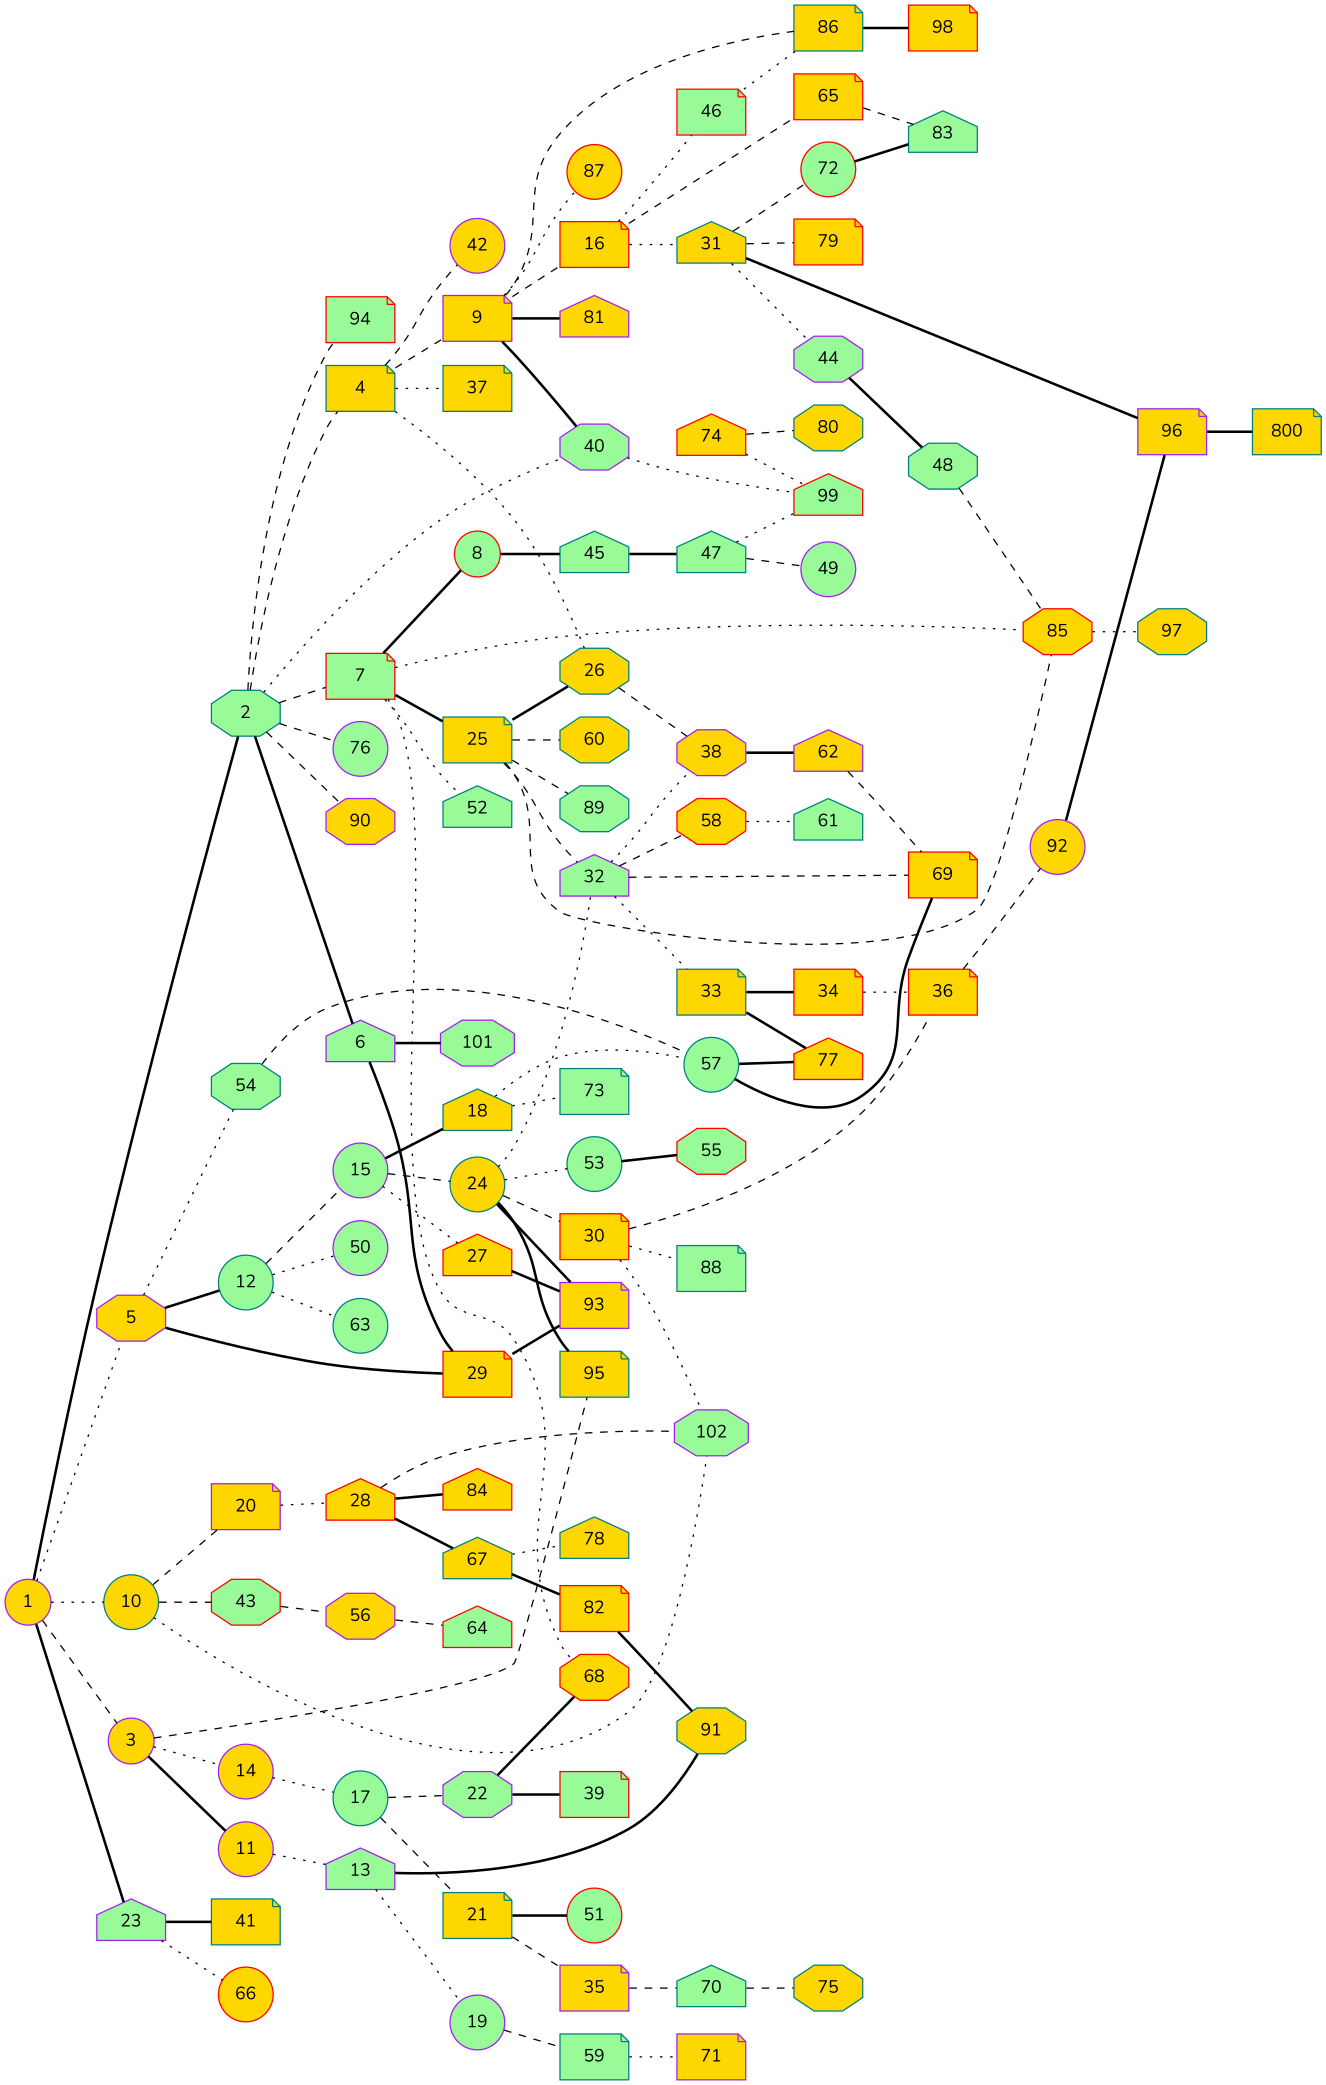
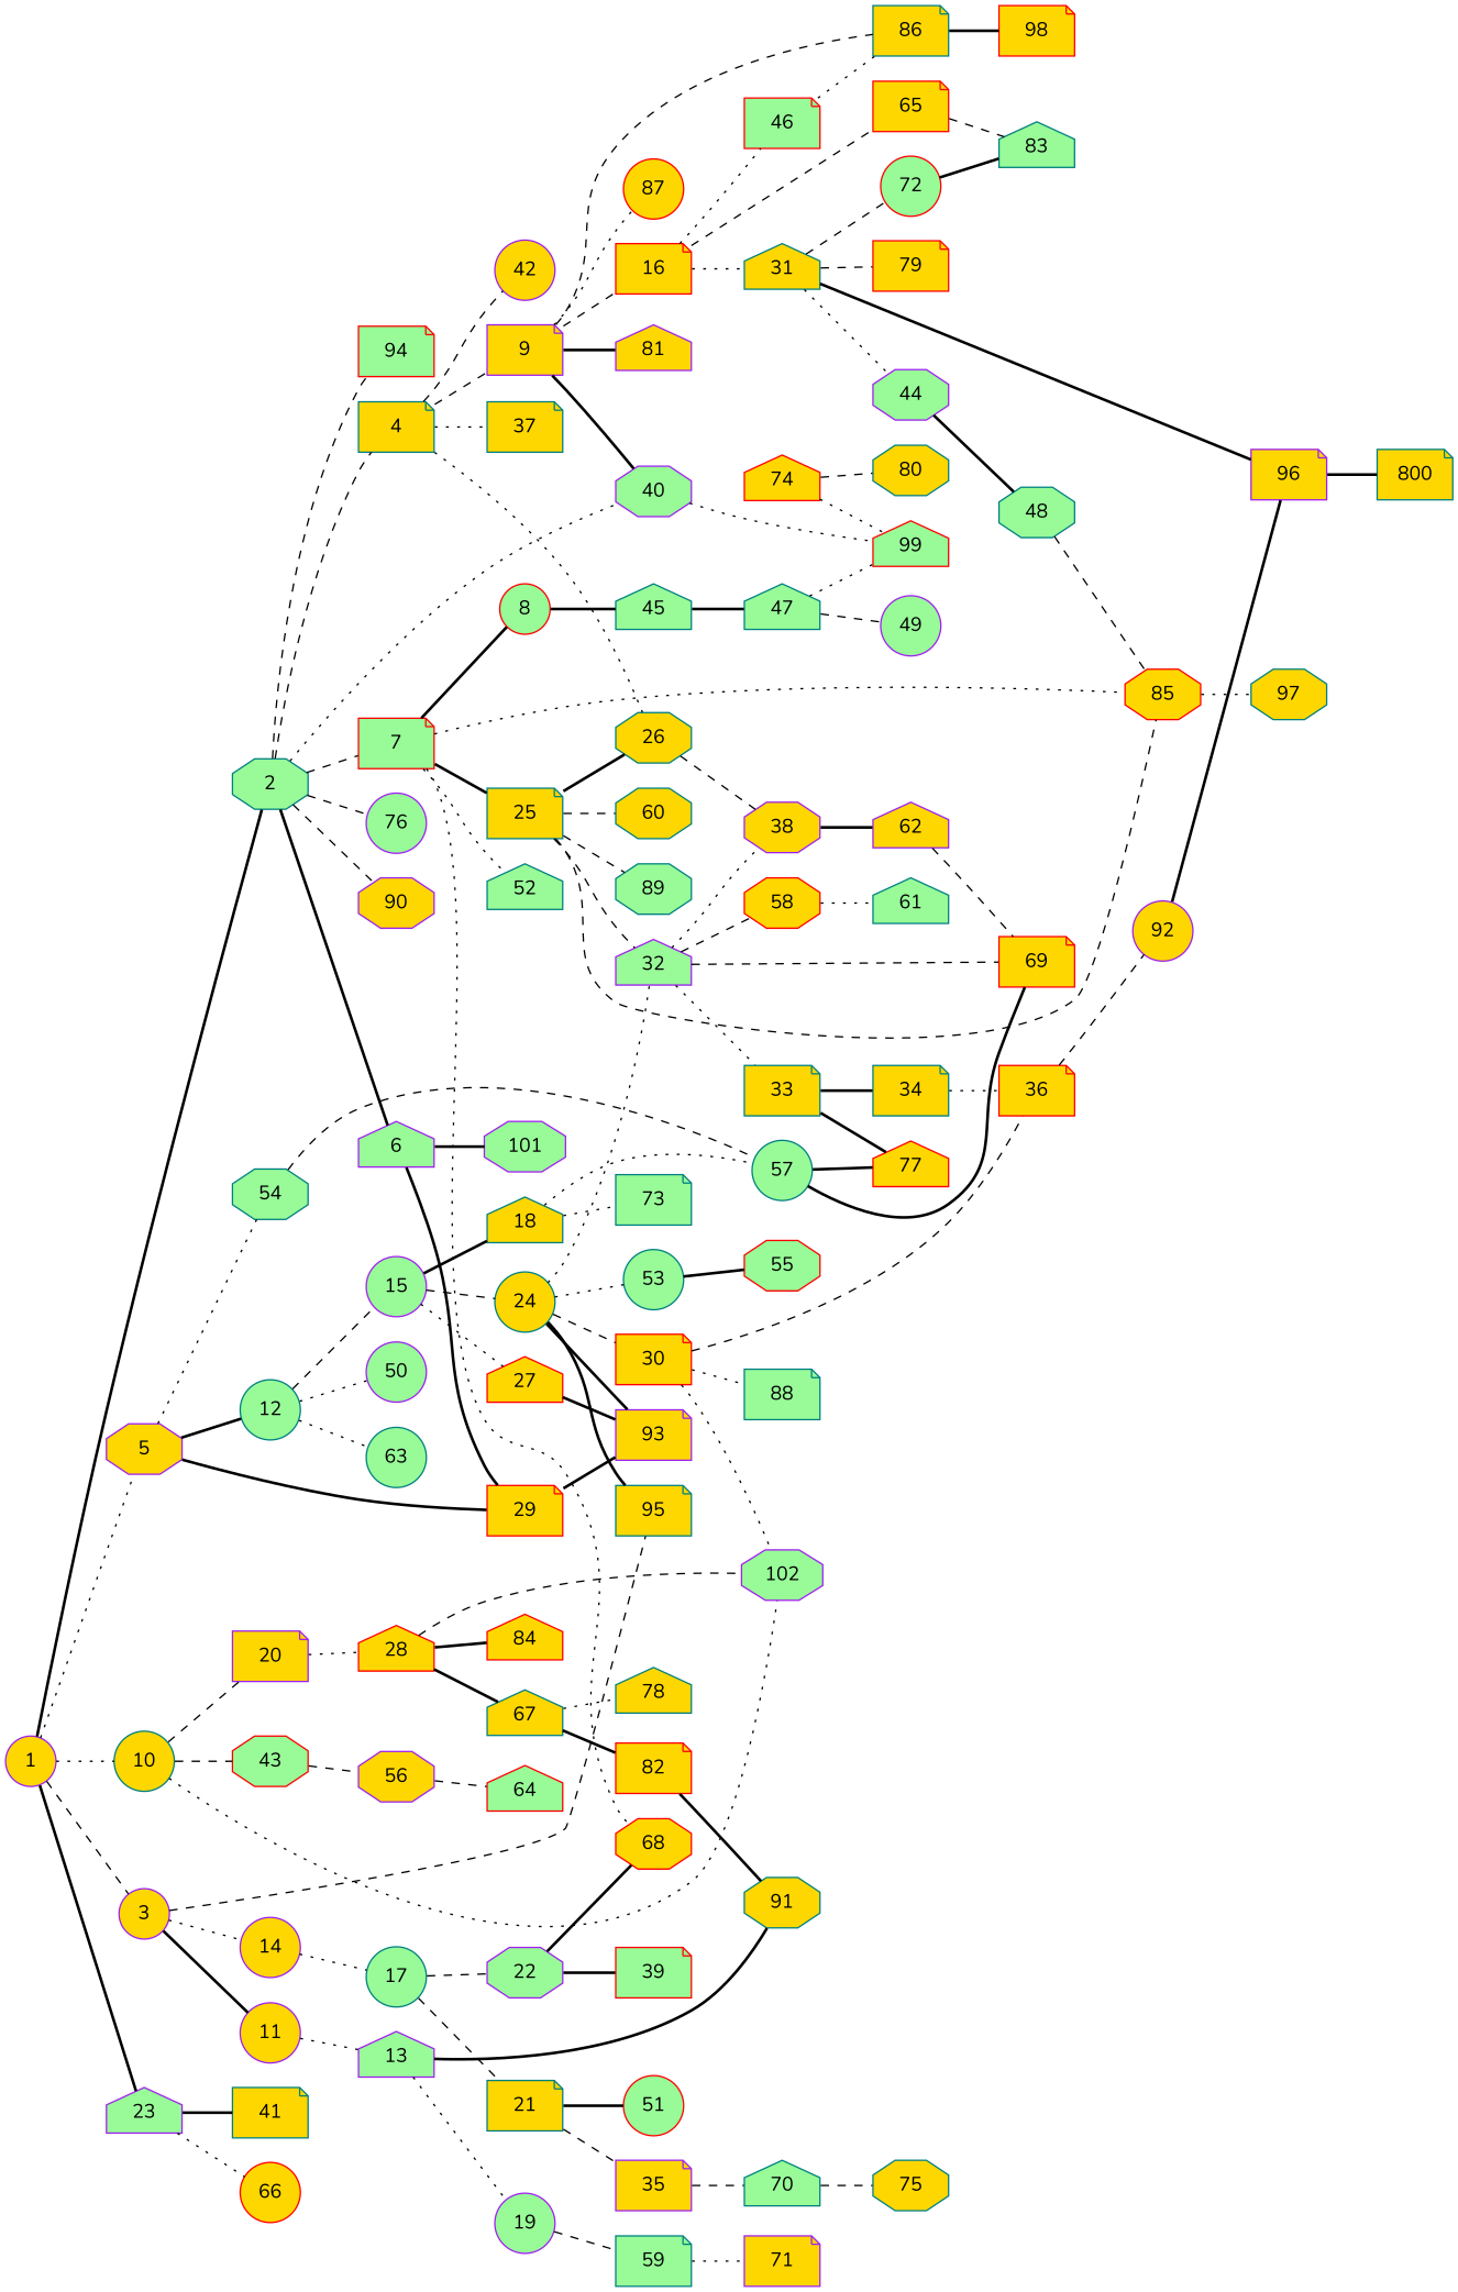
  graph {
    fontname=Nunito
    rankdir=LR
    node [color=teal fillcolor=gold fontname=Nunito shape=note style=filled]
    edge [fontname=Nunito style=dashed]
    1 [color=purple shape=circle]
    2 [fillcolor=palegreen shape=octagon]
    3 [color=purple shape=circle]
    5 [color=purple shape=octagon]
    10 [shape=circle]
    23 [color=purple fillcolor=palegreen shape=house]
    4
    6 [color=purple fillcolor=palegreen shape=house]
    7 [color=red fillcolor=palegreen]
    40 [color=purple fillcolor=palegreen shape=octagon]
    76 [color=purple fillcolor=palegreen shape=circle]
    90 [color=purple shape=octagon]
    94 [color=red fillcolor=palegreen]
    11 [color=purple shape=circle]
    14 [color=purple shape=circle]
    95
    12 [fillcolor=palegreen shape=circle]
    29 [color=red]
    54 [fillcolor=palegreen shape=octagon]
    20 [color=purple]
    43 [color=red fillcolor=palegreen shape=octagon]
    102 [color=purple fillcolor=palegreen shape=octagon]
    41
    66 [color=red shape=circle]
    9 [color=purple]
    26 [shape=octagon]
    37
    42 [color=purple shape=circle]
    101 [color=purple fillcolor=palegreen shape=octagon]
    8 [color=red fillcolor=palegreen shape=circle]
    25
    52 [fillcolor=palegreen shape=house]
    68 [color=red shape=octagon]
    85 [color=red shape=octagon]
    99 [color=red fillcolor=palegreen shape=house]
    13 [color=purple fillcolor=palegreen shape=house]
    17 [fillcolor=palegreen shape=circle]
    16 [color=red]
    81 [color=purple shape=house]
    86
    87 [color=red shape=circle]
    38 [color=purple shape=octagon]
    15 [color=purple fillcolor=palegreen shape=circle]
    50 [color=purple fillcolor=palegreen shape=circle]
    63 [fillcolor=palegreen shape=circle]
    93 [color=purple]
    57 [fillcolor=palegreen shape=circle]
    45 [fillcolor=palegreen shape=house]
    32 [color=purple fillcolor=palegreen shape=house]
    60 [shape=octagon]
    89 [fillcolor=palegreen shape=octagon]
    97 [shape=octagon]
    47 [fillcolor=palegreen shape=house]
    31 [shape=house]
    46 [color=red fillcolor=palegreen]
    65 [color=red]
    98 [color=red]
    28 [color=red shape=house]
    56 [color=purple shape=octagon]
    19 [color=purple fillcolor=palegreen shape=circle]
    91 [shape=octagon]
    18 [shape=house]
    24 [shape=circle]
    27 [color=red shape=house]
    59 [fillcolor=palegreen]
    21
    22 [color=purple fillcolor=palegreen shape=octagon]
    73 [fillcolor=palegreen]
    30 [color=red]
    53 [fillcolor=palegreen shape=circle]
    44 [color=purple fillcolor=palegreen shape=octagon]
    72 [color=red fillcolor=palegreen shape=circle]
    79 [color=red]
    96 [color=purple]
    83 [fillcolor=palegreen shape=house]
    35 [color=purple]
    51 [color=red fillcolor=palegreen shape=circle]
    39 [color=red fillcolor=palegreen]
    69 [color=red]
    77 [color=red shape=house]
    71 [color=purple]
    67 [shape=house]
    84 [color=red shape=house]
    70 [fillcolor=palegreen shape=house]
    36 [color=red]
    88 [fillcolor=palegreen]
    33
    58 [color=red shape=octagon]
    55 [color=red fillcolor=palegreen shape=octagon]
    62 [color=purple shape=house]
    78 [shape=house]
    82 [color=red]
    92 [color=purple shape=circle]
    48 [fillcolor=palegreen shape=octagon]
    n95 [label=800]
-   34 [color=red]
+   34
    61 [fillcolor=palegreen shape=house]
    75 [shape=octagon]
    64 [color=red fillcolor=palegreen shape=house]
    49 [color=purple fillcolor=palegreen shape=circle]
    74 [color=red shape=house]
    80 [shape=octagon]
    1 -- 2 [style=bold]
    1 -- 3
    1 -- 5 [style=dotted]
    1 -- 10 [style=dotted]
    1 -- 23 [style=bold]
    2 -- 4
    2 -- 6 [style=bold]
    2 -- 7
    2 -- 40 [style=dotted]
    2 -- 76
    2 -- 90
    2 -- 94
    3 -- 11 [style=bold]
    3 -- 14 [style=dotted]
    3 -- 95
    5 -- 12 [style=bold]
    5 -- 29 [style=bold]
    5 -- 54 [style=dotted]
    10 -- 20
    10 -- 43
    10 -- 102 [style=dotted]
    23 -- 41 [style=bold]
    23 -- 66 [style=dotted]
    4 -- 9
    4 -- 26 [style=dotted]
    4 -- 37 [style=dotted]
    4 -- 42
    6 -- 29 [style=bold]
    6 -- 101 [style=bold]
    7 -- 8 [style=bold]
    7 -- 25 [style=bold]
    7 -- 52 [style=dotted]
    7 -- 68 [style=dotted]
    7 -- 85 [style=dotted]
    40 -- 99 [style=dotted]
    11 -- 13 [style=dotted]
    14 -- 17 [style=dotted]
    12 -- 15
    12 -- 50 [style=dotted]
    12 -- 63 [style=dotted]
    29 -- 93 [style=bold]
    54 -- 57
    20 -- 28 [style=dotted]
    43 -- 56
    9 -- 40 [style=bold]
    9 -- 16
    9 -- 81 [style=bold]
    9 -- 86
    9 -- 87 [style=dotted]
    26 -- 38
    8 -- 45 [style=bold]
    25 -- 26 [style=bold]
    25 -- 85
    25 -- 32
    25 -- 60
    25 -- 89
    85 -- 97 [style=dotted]
    13 -- 19 [style=dotted]
    13 -- 91 [style=bold]
    17 -- 21
    17 -- 22
    16 -- 31 [style=dotted]
    16 -- 46 [style=dotted]
    16 -- 65
    86 -- 98 [style=bold]
    38 -- 62 [style=bold]
    15 -- 18 [style=bold]
    15 -- 24
    15 -- 27 [style=dotted]
    57 -- 69 [style=bold]
    57 -- 77 [style=bold]
    45 -- 47 [style=bold]
    32 -- 38 [style=dotted]
    32 -- 69
    32 -- 33 [style=dotted]
    32 -- 58
    47 -- 99 [style=dotted]
    47 -- 49
    31 -- 44 [style=dotted]
    31 -- 72
    31 -- 79
    31 -- 96 [style=bold]
    46 -- 86 [style=dotted]
    65 -- 83
    28 -- 102
    28 -- 67 [style=bold]
    28 -- 84 [style=bold]
    56 -- 64
    19 -- 59
    18 -- 57 [style=dotted]
    18 -- 73 [style=dotted]
    24 -- 95 [style=bold]
    24 -- 93 [style=bold]
    24 -- 32 [style=dotted]
    24 -- 30
    24 -- 53 [style=dotted]
    27 -- 93 [style=bold]
    59 -- 71 [style=dotted]
    21 -- 35
    21 -- 51 [style=bold]
    22 -- 68 [style=bold]
    22 -- 39 [style=bold]
    30 -- 102 [style=dotted]
    30 -- 36
    30 -- 88 [style=dotted]
    53 -- 55 [style=bold]
    44 -- 48 [style=bold]
    72 -- 83 [style=bold]
    96 -- n95 [style=bold]
    35 -- 70
    67 -- 78 [style=dotted]
    67 -- 82 [style=bold]
    70 -- 75
    36 -- 92
    33 -- 77 [style=bold]
    33 -- 34 [style=bold]
    58 -- 61 [style=dotted]
    62 -- 69
    82 -- 91 [style=bold]
    92 -- 96 [style=bold]
    48 -- 85
    34 -- 36 [style=dotted]
    74 -- 99 [style=dotted]
    74 -- 80
  }
